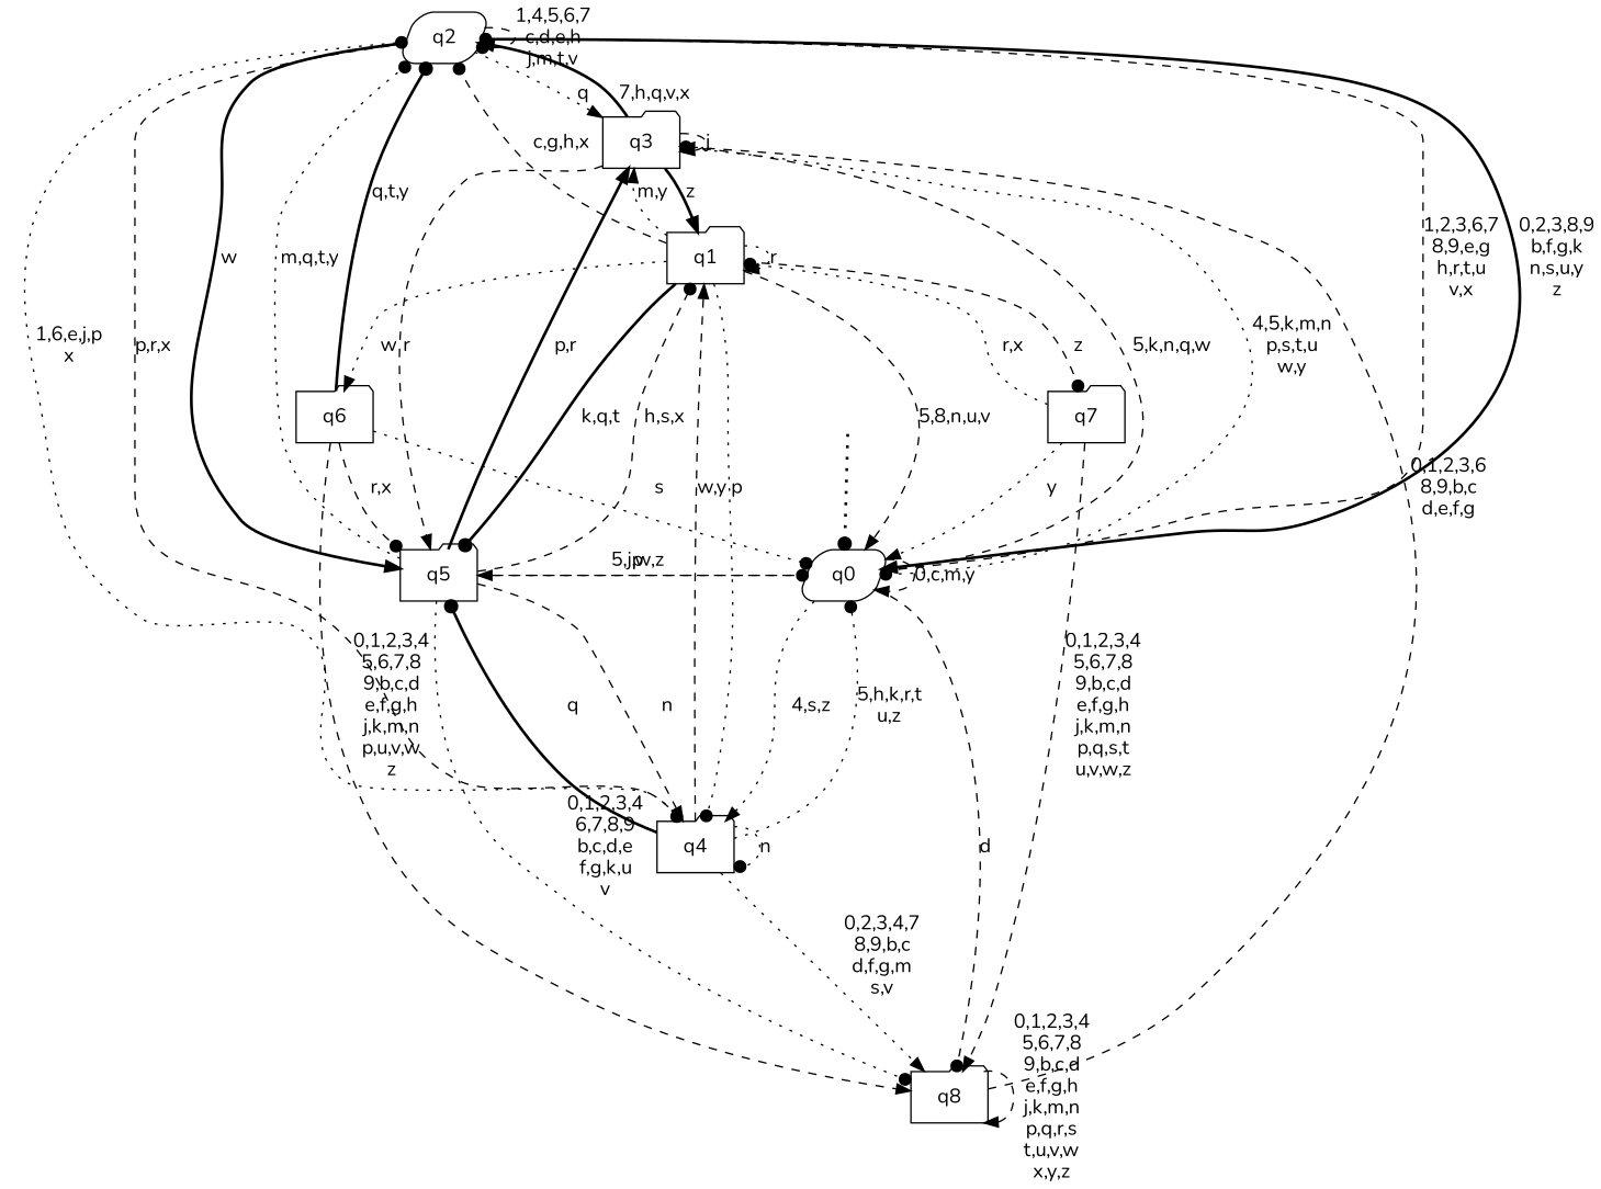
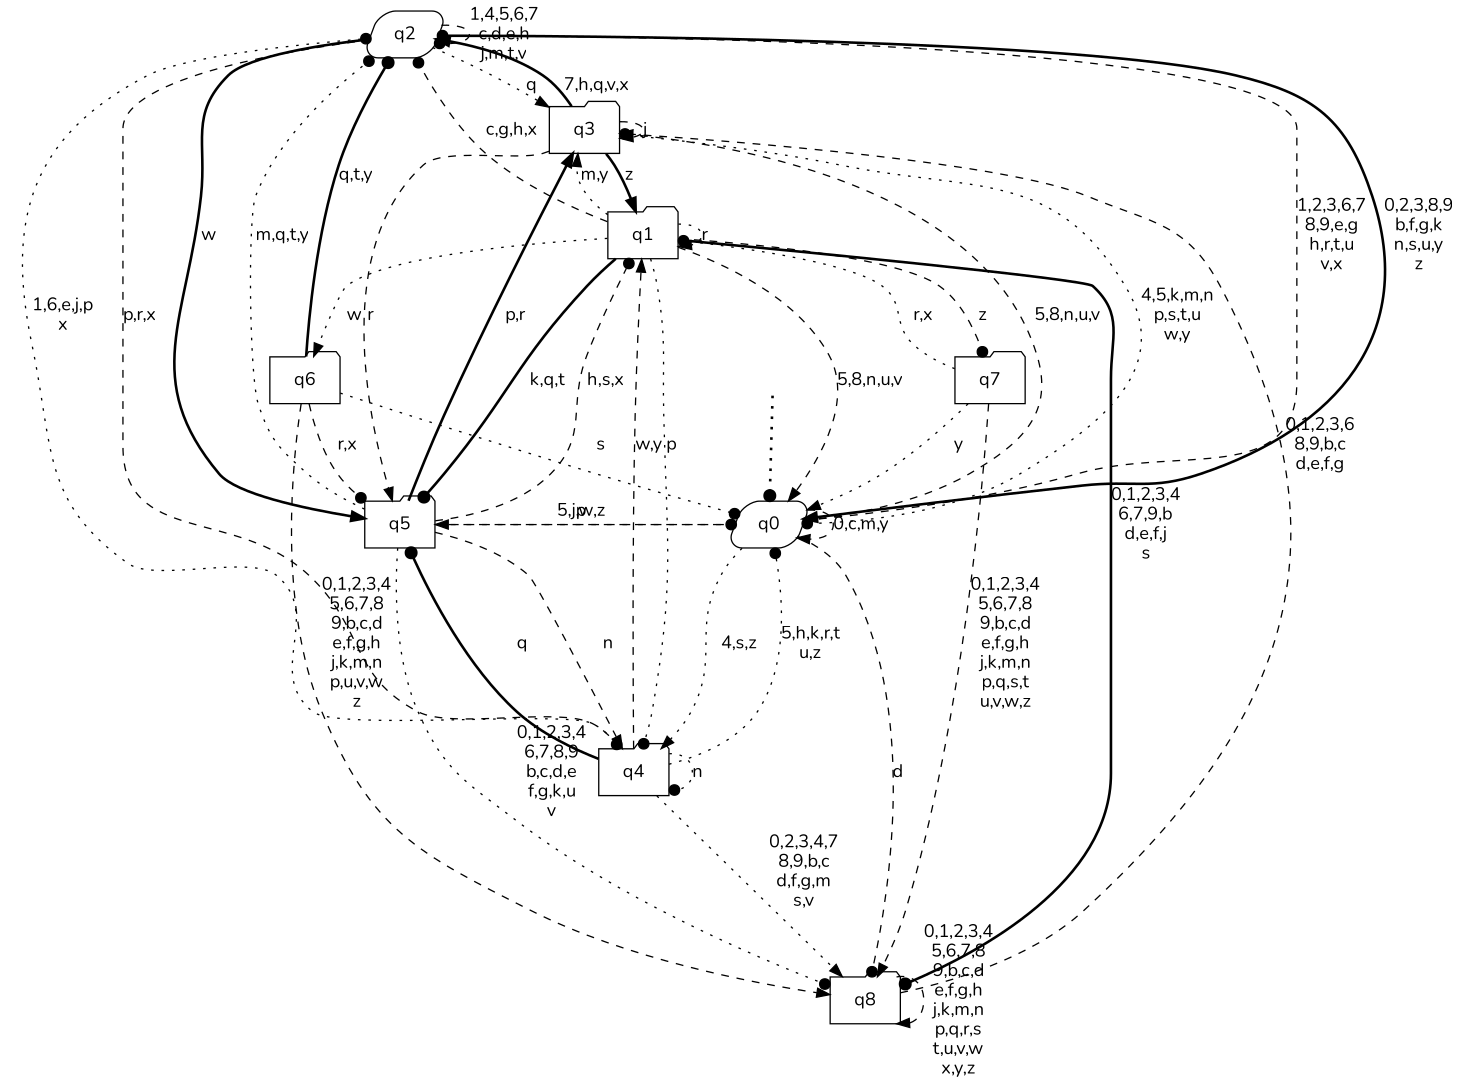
  digraph {
    fontname=Nunito
    rankdir=TB
    node [fontname=Nunito shape=folder style="rounded,filled" color=black fillcolor=white]
    edge [arrowhead=dot fontname=Nunito style=dashed]
    __start0 [height=0 shape=none style=invis width=0 color="" fillcolor=""]
    n2 [label=q0 shape=parallelogram]
    n3 [label=q2 shape=parallelogram]
    n4 [label=q3]
    n5 [label=q4]
    n6 [label=q5]
    n7 [label=q8 style=filled]
    n8 [label=q1 style=filled]
    n9 [label=q6]
    n10 [label=q7 style=filled]
    subgraph cluster_1 {
      nodesep=0.15
      ranksep=0.15
      style=invis
      __start0
      n2
    }
    __start0 -> n2 [penwidth=2 style=dotted]
    n2 -> n2 [arrowhead=normal label="0,c,m,y"]
    n2 -> n3 [label="1,2,3,6,7\n8,9,e,g\nh,r,t,u\nv,x"]
-   n2 -> n4 [label="5,k,n,q,w"]
+   n2 -> n4 [label="5,8,n,u,v"]
    n2 -> n5 [arrowhead=normal label="4,s,z" style=dotted]
    n2 -> n6 [arrowhead=normal label=p]
    n2 -> n7 [label=d]
    n3 -> n2 [arrowhead=normal label="0,2,3,8,9\nb,f,g,k\nn,s,u,y\nz" style=bold]
    n3 -> n3 [label="1,4,5,6,7\nc,d,e,h\nj,m,t,v"]
    n3 -> n4 [arrowhead=normal label=q style=dotted]
    n3 -> n5 [label="p,r,x"]
    n3 -> n6 [arrowhead=normal label=w style=bold]
    n4 -> n2 [label="4,5,k,m,n\np,s,t,u\nw,y" style=dotted]
    n4 -> n3 [arrowhead=normal label="7,h,q,v,x" style=bold]
    n4 -> n4 [arrowhead=normal label=j]
    n4 -> n6 [arrowhead=normal label=r]
    n4 -> n8 [arrowhead=normal label=z style=bold]
    n5 -> n2 [label="5,h,k,r,t\nu,z" style=dotted]
    n5 -> n3 [label="1,6,e,j,p\nx" style=dotted]
    n5 -> n5 [label=n style=dotted]
    n5 -> n6 [label=q style=bold]
    n5 -> n7 [arrowhead=normal label="0,2,3,4,7\n8,9,b,c\nd,f,g,m\ns,v" style=dotted]
    n5 -> n8 [arrowhead=normal label="w,y"]
    n6 -> n2 [label="5,j,w,z"]
    n6 -> n3 [label="m,q,t,y" style=dotted]
    n6 -> n4 [arrowhead=normal label="p,r" style=bold]
    n6 -> n5 [arrowhead=normal label=n]
    n6 -> n7 [label="0,1,2,3,4\n6,7,8,9\nb,c,d,e\nf,g,k,u\nv" style=dotted]
    n6 -> n8 [label="h,s,x"]
    n7 -> n4 [arrowhead=normal label="0,1,2,3,6\n8,9,b,c\nd,e,f,g"]
    n7 -> n7 [arrowhead=normal label="0,1,2,3,4\n5,6,7,8\n9,b,c,d\ne,f,g,h\nj,k,m,n\np,q,r,s\nt,u,v,w\nx,y,z"]
    n8 -> n2 [arrowhead=normal label="5,8,n,u,v"]
    n8 -> n3 [label="c,g,h,x"]
    n8 -> n4 [arrowhead=normal label="m,y" style=dotted]
    n8 -> n5 [label=p style=dotted]
    n8 -> n6 [label="k,q,t" style=bold]
+   n8 -> n7 [label="0,1,2,3,4\n6,7,9,b\nd,e,f,j\ns" style=bold]
    n8 -> n8 [arrowhead=normal label=r style=dotted]
    n8 -> n9 [arrowhead=normal label=w style=dotted]
    n8 -> n10 [label=z]
    n9 -> n2 [label=s style=dotted]
    n9 -> n3 [label="q,t,y" style=bold]
    n9 -> n6 [label="r,x"]
    n9 -> n7 [arrowhead=normal label="0,1,2,3,4\n5,6,7,8\n9,b,c,d\ne,f,g,h\nj,k,m,n\np,u,v,w\nz"]
    n10 -> n2 [arrowhead=normal label=y style=dotted]
    n10 -> n7 [arrowhead=normal label="0,1,2,3,4\n5,6,7,8\n9,b,c,d\ne,f,g,h\nj,k,m,n\np,q,s,t\nu,v,w,z"]
    n10 -> n8 [label="r,x" style=dotted]
  }
